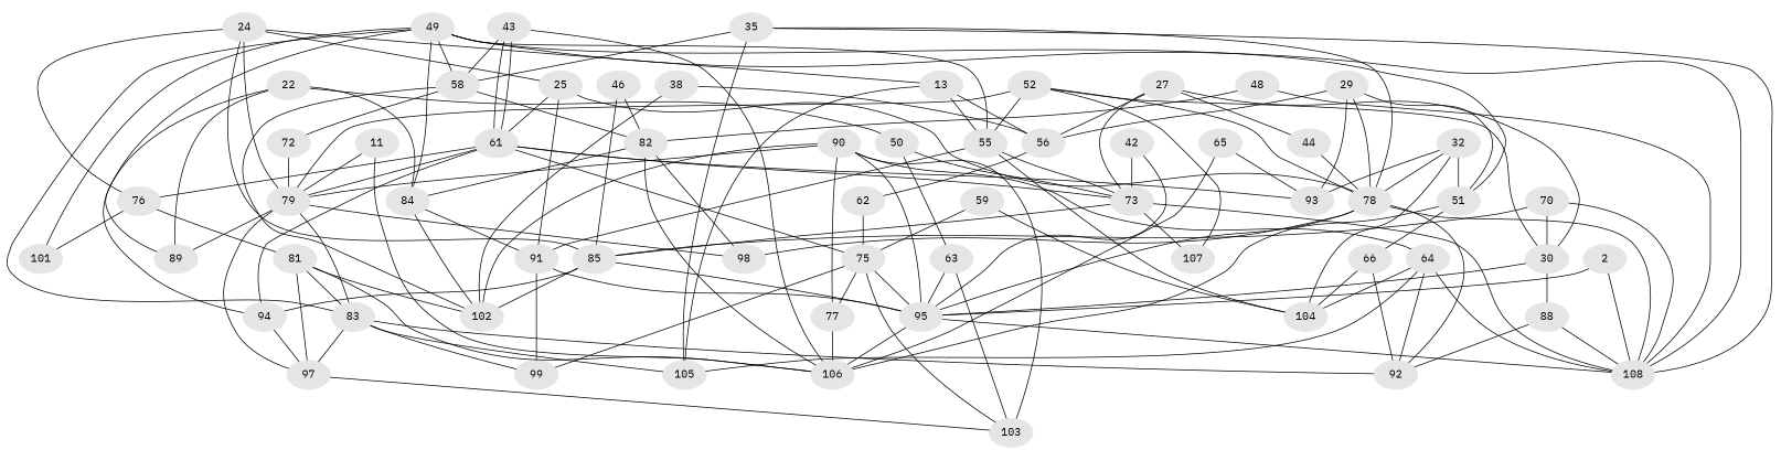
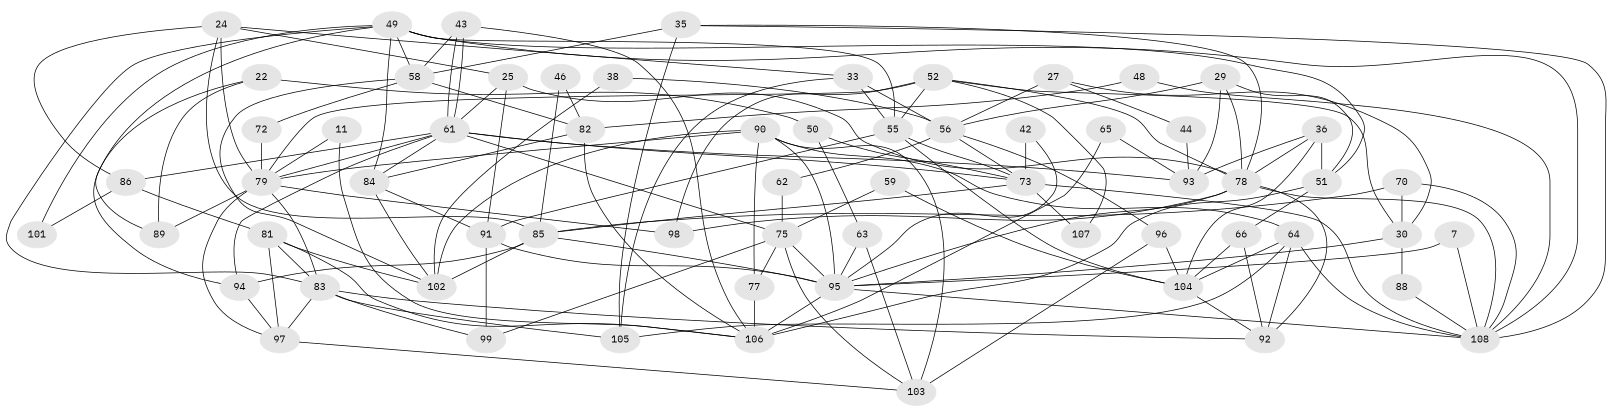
  graph {
    fontname="IBM Plex Mono"
    node [color=gray90 fontname="IBM Plex Mono" style=filled]
    edge [fontname="IBM Plex Mono"]
    95 [super="+7+34+37+41+87"]
    108 [super="+3+86+100"]
    106 [super="+17"]
-   2
+   2 [label=7]
    79 [super="+23+71"]
    89 [super="+67"]
    83 [super="+53"]
    98 [super="+90"]
    97 [super="+30"]
    11
    22
    50
    84 [super="+39"]
    94
    73 [super="+21"]
    63
    91
    102 [super="+74"]
    25 [super="+18"]
    61 [super="+6"]
    78 [super="+4+47"]
    24
-   33 [super="+5" label=13]
-   76
+   33 [super="+5"]
+   76 [label=86]
    85 [super="+68+57"]
    56
    55 [super="+19"]
    105
    101
    81 [super="+40"]
    93 [super="+54"]
    75 [super="+16"]
    92
    99
    27
    44
    n37 [label=30 super="+26"]
    62
+   96 [super="+45"]
    107
    88
    51 [super="+1+31"]
    66
    29
-   32 [super="+28"]
+   32 [super="+28" label=36]
    104
    58 [super="+8"]
    82 [super="+69"]
    72
    35
    38
    42
    43
    46
    48
    49 [super="+10"]
    103
    52
    77
    59
    n61 [label=90 super="+9+20+12"]
    64 [super="+15"]
    65
    70
    95 -- 108 [weight=2]
    95 -- 106
    2 -- 95
    2 -- 108
    79 -- 89 [weight=2]
    79 -- 83
    79 -- 98
    79 -- 97
    83 -- 97
    83 -- 105
    83 -- 92
    83 -- 99
    97 -- 103
    11 -- 106
    11 -- 79
    22 -- 89 [weight=2]
    22 -- 50
-   22 -- 84
+   61 -- 84
    22 -- 94
    50 -- 73
    50 -- 63
    84 -- 91
    84 -- 102
    94 -- 97
    73 -- 108 [weight=2]
    73 -- 85
    73 -- 107
    63 -- 95
    63 -- 103
    91 -- 95
    91 -- 99
    25 -- 91
    25 -- 61
    25 -- 78
    61 -- 79
    61 -- 94
    61 -- 73
    61 -- 76
    61 -- 93 [weight=2]
    61 -- 75
    78 -- 95
    78 -- 108 [weight=3]
    78 -- 98 [weight=3]
    78 -- 92
    24 -- 79
    24 -- 25
    24 -- 33
    24 -- 76
    24 -- 85
    33 -- 56 [weight=2]
    33 -- 55 [weight=2]
    33 -- 105
    76 -- 101
    76 -- 81
    85 -- 95 [weight=3]
    85 -- 94
    85 -- 102 [weight=3]
    56 -- 62
+   56 -- 96
    55 -- 73
    55 -- 91
    55 -- 104
    81 -- 106
    81 -- 83
    81 -- 97
    81 -- 102
    75 -- 95 [weight=2]
    75 -- 99
    75 -- 103
    75 -- 77
-   27 -- 73
+   56 -- 73
    27 -- 56
    27 -- 44
    27 -- n37
-   44 -- 78
+   44 -- 93
    n37 -- 95
    n37 -- 88
    62 -- 75
+   96 -- 104
+   96 -- 103
    88 -- 108
-   88 -- 92
+   104 -- 92
    51 -- 106 [weight=2]
    51 -- 66
    66 -- 92
    66 -- 104
    29 -- 78
    29 -- 56
    29 -- 93
    29 -- 51
    32 -- 78
    32 -- 93
    32 -- 51 [weight=2]
    32 -- 104
    58 -- 102
    58 -- 82
    58 -- 72
    82 -- 106
-   82 -- 98 [weight=2]
+   52 -- 98 [weight=2]
    82 -- 84
    72 -- 79
    35 -- 108
    35 -- 78
    35 -- 105
    35 -- 58 [weight=2]
    38 -- 102
    38 -- 56
    42 -- 95
    42 -- 73
    43 -- 106
    43 -- 61
    43 -- 61
    43 -- 58
    46 -- 85
    46 -- 82
    48 -- 108
    48 -- 82
    49 -- 108
    49 -- 89
    49 -- 83
    49 -- 84
    49 -- 55
    49 -- 101
    49 -- 51
    49 -- 58
    52 -- 79
    52 -- 78
    52 -- 55
    52 -- n37
    52 -- 107
    77 -- 106
    59 -- 75
    59 -- 104
    n61 -- 95 [weight=2]
    n61 -- 79
    n61 -- 102
    n61 -- 103 [weight=2]
    n61 -- 77
    n61 -- 64
    64 -- 108
    64 -- 105
    64 -- 92
    64 -- 104
    65 -- 106
    65 -- 93
    70 -- 108
    70 -- 85
    70 -- n37
  }
